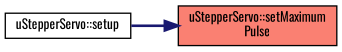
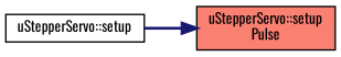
  digraph {
    rankdir=RL
    fontname=Oswald
    node [color=black fontname=Oswald fontsize=10 shape=record style=filled]
-   n1 [fillcolor=salmon fontcolor=black height=0.2 label="uStepperServo::setMaximum\lPulse" width=0.4]
+   n1 [fillcolor=salmon fontcolor=black height=0.2 label="uStepperServo::setup\lPulse" width=0.4]
    n2 [fillcolor=white height=0.2 label="uStepperServo::setup" width=0.4]
    n1 -> n2 [color=midnightblue dir=back fontname=Oswald fontsize=10 labelfontname=Helvetica labelfontsize=10 style=bold]
  }
